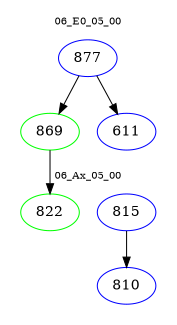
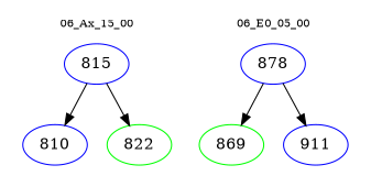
  digraph {
    node [color=blue]
    edge [color=black]
    n1 [label=815]
    n2 [label=810]
    n3 [color=green label=822]
-   n4 [label=877]
+   n4 [label=878]
    n5 [color=green label=869]
-   n6 [label=611]
+   n6 [label=911]
    subgraph cluster_1 {
      color=white
      fontsize=10
-     label="06_Ax_05_00"
+     label="06_Ax_15_00"
      n1
      n2
      n3
    }
    subgraph cluster_2 {
      color=white
      fontsize=10
      label="06_E0_05_00"
      n4
      n5
      n6
    }
    n1 -> n2
-   n5 -> n3
+   n1 -> n3
    n4 -> n5
    n4 -> n6
  }
